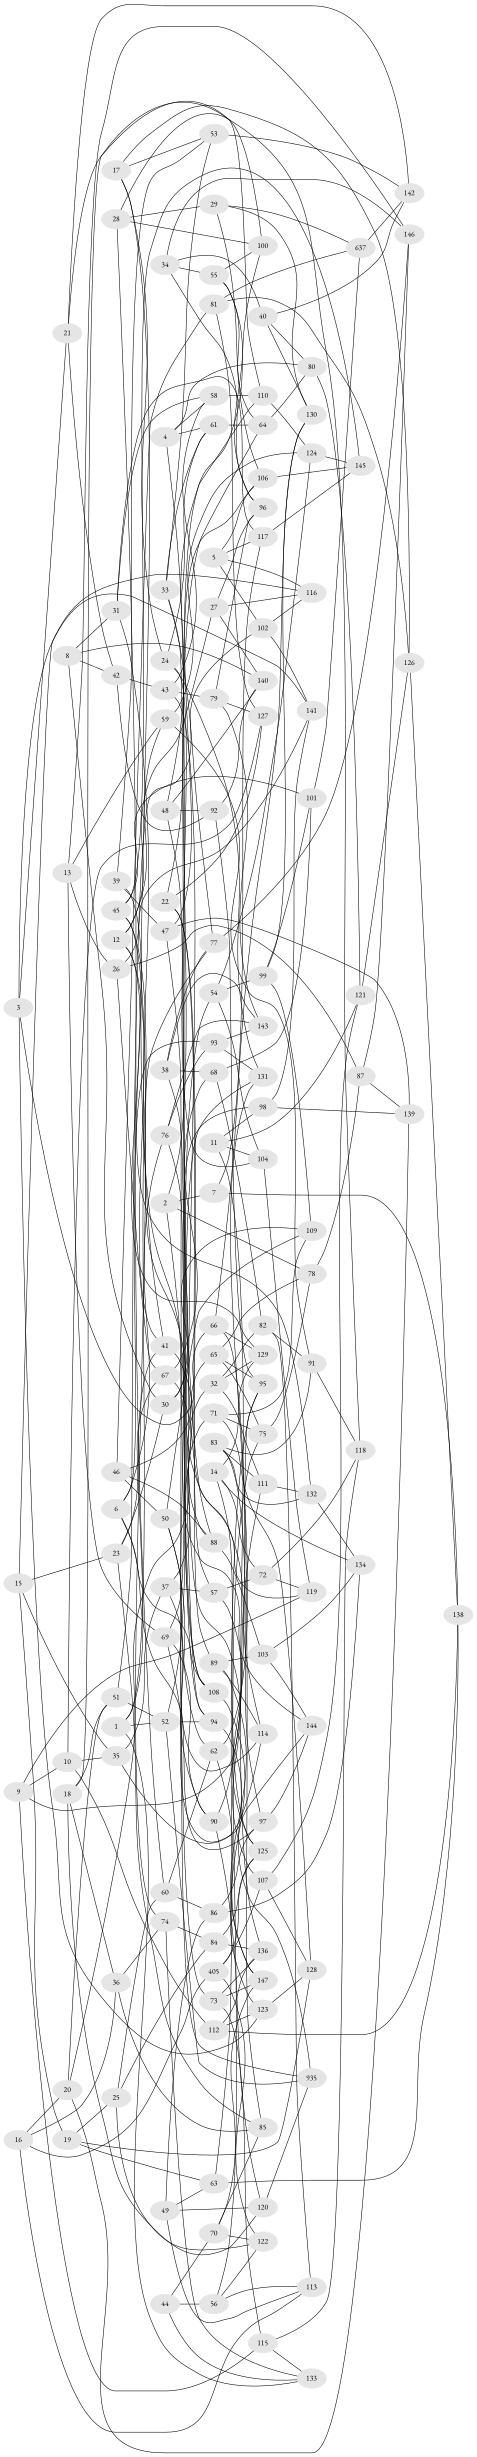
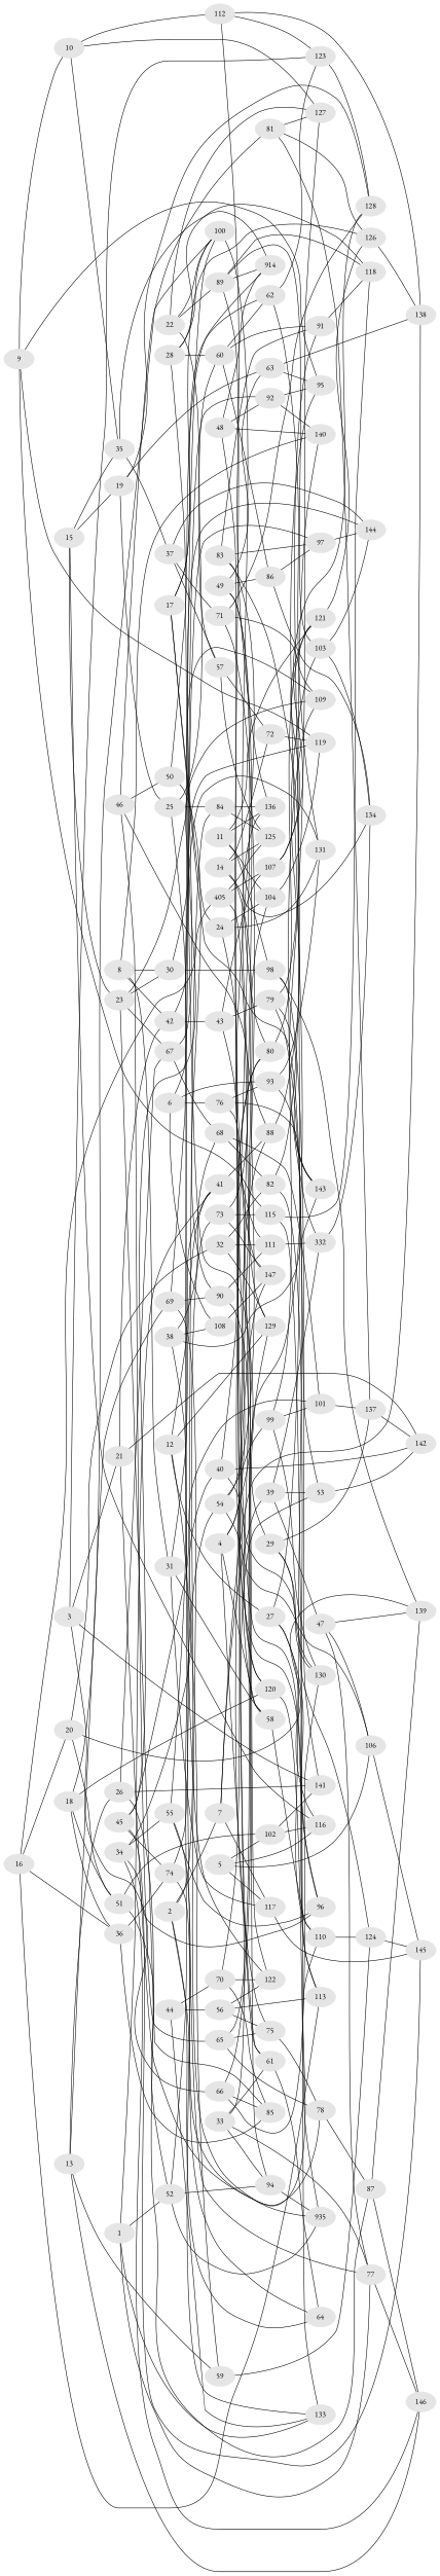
  graph {
    fontname="EB Garamond"
    rankdir=LR
    node [color=gray90 fontname="EB Garamond" style=filled]
    edge [fontname="EB Garamond"]
    1
    41
    52
    77
    133
    88
    94
    54
    n9 [label=935]
    146
    2
    7
    64
    73
    78
    117
    39
    138
    80
    115
    136
    147
    87
    3
    21
    66
    123
    141
    42
    110
    142
    129
    85
    130
    128
    4
    58
    61
    121
    103
    5
    102
    106
    116
    145
    6
    76
    93
    97
    108
    143
    131
    144
    53
    47
-   132
+   132 [label=332]
    8
    30
    31
    140
    98
    109
    43
    92
    9
    10
    95
    119
    35
    112
    127
    118
    37
-   114
+   114 [label=914]
    11
    104
    139
    126
    12
    27
    59
    96
    124
    91
    13
    26
    69
    67
    90
    14
    72
    125
    134
    15
    19
    23
    25
    63
    16
    20
    36
    n102 [label=405]
    113
    51
    32
    74
    122
    107
    17
    24
    62
    18
    100
    120
    60
    84
    82
    111
    22
    57
    89
    68
    86
    28
    29
-   137 [label=637]
+   137
    33
    34
    40
    55
    71
    75
    38
    101
    79
    44
    56
    70
    45
    46
    50
    65
    81
    48
    49
    99
    83
    1 -- 41
    1 -- 52
    1 -- 77
    1 -- 133
    41 -- 88
    52 -- 94
    52 -- 54
    52 -- n9
    77 -- 146
    88 -- 103
    94 -- n9
    54 -- 104
    54 -- 124
    54 -- 99
    2 -- 7
    2 -- 64
    2 -- 73
    2 -- 78
    7 -- 117
+   7 -- 39
    7 -- 138
-   64 -- 80
+   100 -- 80
    73 -- 115
    73 -- 136
    73 -- 147
    78 -- 87
    117 -- 145
    39 -- 53
    39 -- 47
    39 -- 132
    80 -- 121
    115 -- 133
    115 -- 118
    87 -- 146
    87 -- 139
    3 -- 21
    3 -- 66
    3 -- 123
    3 -- 141
    21 -- 42
    21 -- 110
    21 -- 142
    66 -- 129
    66 -- 85
    66 -- 130
    123 -- 128
    42 -- 43
    42 -- 92
    110 -- 124
    4 -- 88
    4 -- 80
    4 -- 58
    4 -- 61
    58 -- 110
    61 -- 64
    121 -- 126
    103 -- 144
    103 -- 134
    5 -- 117
    5 -- 102
    5 -- 106
    5 -- 116
    102 -- 141
    102 -- 116
    106 -- 145
    6 -- 76
    6 -- 93
    6 -- 97
    6 -- 108
    76 -- 94
    76 -- 93
    76 -- 143
    93 -- 143
    93 -- 131
    97 -- 144
    108 -- 147
    53 -- 142
    47 -- 106
-   47 -- 108
+   47 -- 77
    47 -- 139
    132 -- 134
    8 -- 42
    8 -- 30
    8 -- 31
    8 -- 140
    30 -- 98
    30 -- 109
    31 -- 41
    31 -- 117
    31 -- 58
    98 -- 141
    98 -- 139
    43 -- 58
    43 -- 107
    43 -- 79
    92 -- 140
    92 -- 95
    9 -- 115
    9 -- 10
    9 -- 95
    9 -- 119
    10 -- 35
    10 -- 112
    10 -- 127
    35 -- 37
    35 -- 114
    112 -- 138
    112 -- 136
    112 -- 123
    37 -- 144
    37 -- 57
    37 -- 71
    11 -- 136
    11 -- 121
    11 -- 98
    11 -- 104
    104 -- 119
    126 -- 138
    12 -- 41
    12 -- 129
    12 -- 27
    12 -- 59
    27 -- 116
    27 -- 140
    27 -- 96
    59 -- 124
-   59 -- 91
+   60 -- 91
    124 -- 145
    91 -- 118
    13 -- 146
    13 -- 59
    13 -- 26
    13 -- 69
    26 -- 87
    26 -- 141
    26 -- 67
    69 -- n9
    69 -- 131
    69 -- 90
    67 -- 144
    67 -- 68
    90 -- 120
    90 -- 111
    14 -- 129
    14 -- 72
    14 -- 125
    14 -- 134
    72 -- 119
-   72 -- 118
+   89 -- 118
    15 -- 116
    15 -- 35
    15 -- 19
    15 -- 23
    19 -- 128
    19 -- 25
    19 -- 63
    23 -- 85
    23 -- 30
    23 -- 67
    25 -- 122
    25 -- 60
    25 -- 84
    63 -- 138
    63 -- 95
    16 -- 20
    16 -- 36
    16 -- n102
    16 -- 113
    20 -- 139
    20 -- 51
    20 -- 32
    36 -- 85
    36 -- 74
    n102 -- 125
    n102 -- 122
    n102 -- 107
    51 -- 52
    51 -- 102
    32 -- 129
    32 -- 82
    32 -- 111
    74 -- 133
    74 -- 84
    107 -- 128
    107 -- 121
    17 -- 53
    17 -- 126
    17 -- 24
    17 -- 62
    24 -- 61
    24 -- 131
    24 -- 104
    62 -- 123
    62 -- 131
    18 -- 36
    18 -- 51
    18 -- 100
    18 -- 120
    120 -- n9
    60 -- 62
    60 -- 86
    84 -- 136
    84 -- 125
    82 -- 91
    82 -- 113
    111 -- 132
    22 -- 127
    22 -- 100
    22 -- 57
    22 -- 89
    57 -- 72
    57 -- 125
    89 -- 147
    89 -- 103
    89 -- 114
    68 -- 82
    68 -- 101
    86 -- 97
    86 -- 134
    28 -- 118
    28 -- 100
    28 -- 60
    28 -- 29
    29 -- 130
    29 -- 106
    29 -- 137
    137 -- 142
    33 -- 77
    33 -- 94
    33 -- 61
    33 -- 53
    34 -- 146
    34 -- 96
    34 -- 40
    34 -- 55
    40 -- 80
    40 -- 142
    40 -- 130
    55 -- 64
    55 -- 96
    55 -- 100
    71 -- 128
    71 -- 109
    71 -- 75
    75 -- 78
    38 -- 77
    38 -- 108
    38 -- 143
    38 -- 68
    101 -- 137
    79 -- 143
    79 -- 127
    79 -- 96
    44 -- 133
    44 -- 56
    44 -- 70
    56 -- 113
    56 -- 122
    56 -- 75
    70 -- 147
    70 -- 85
    70 -- 122
    45 -- 145
    45 -- 119
    45 -- 74
    45 -- 101
    46 -- 88
    46 -- 50
    46 -- 65
    46 -- 81
-   50 -- 109
+   23 -- 109
    50 -- 114
    50 -- 90
    65 -- 78
    65 -- 95
    65 -- 75
    81 -- 127
    81 -- 126
    81 -- 137
    48 -- 110
    48 -- 140
    48 -- 92
    48 -- 114
    49 -- 63
    49 -- 113
    49 -- 120
    49 -- 86
    99 -- 130
    99 -- 109
    99 -- 101
    83 -- 97
    83 -- 132
    83 -- 91
    83 -- 111
  }
